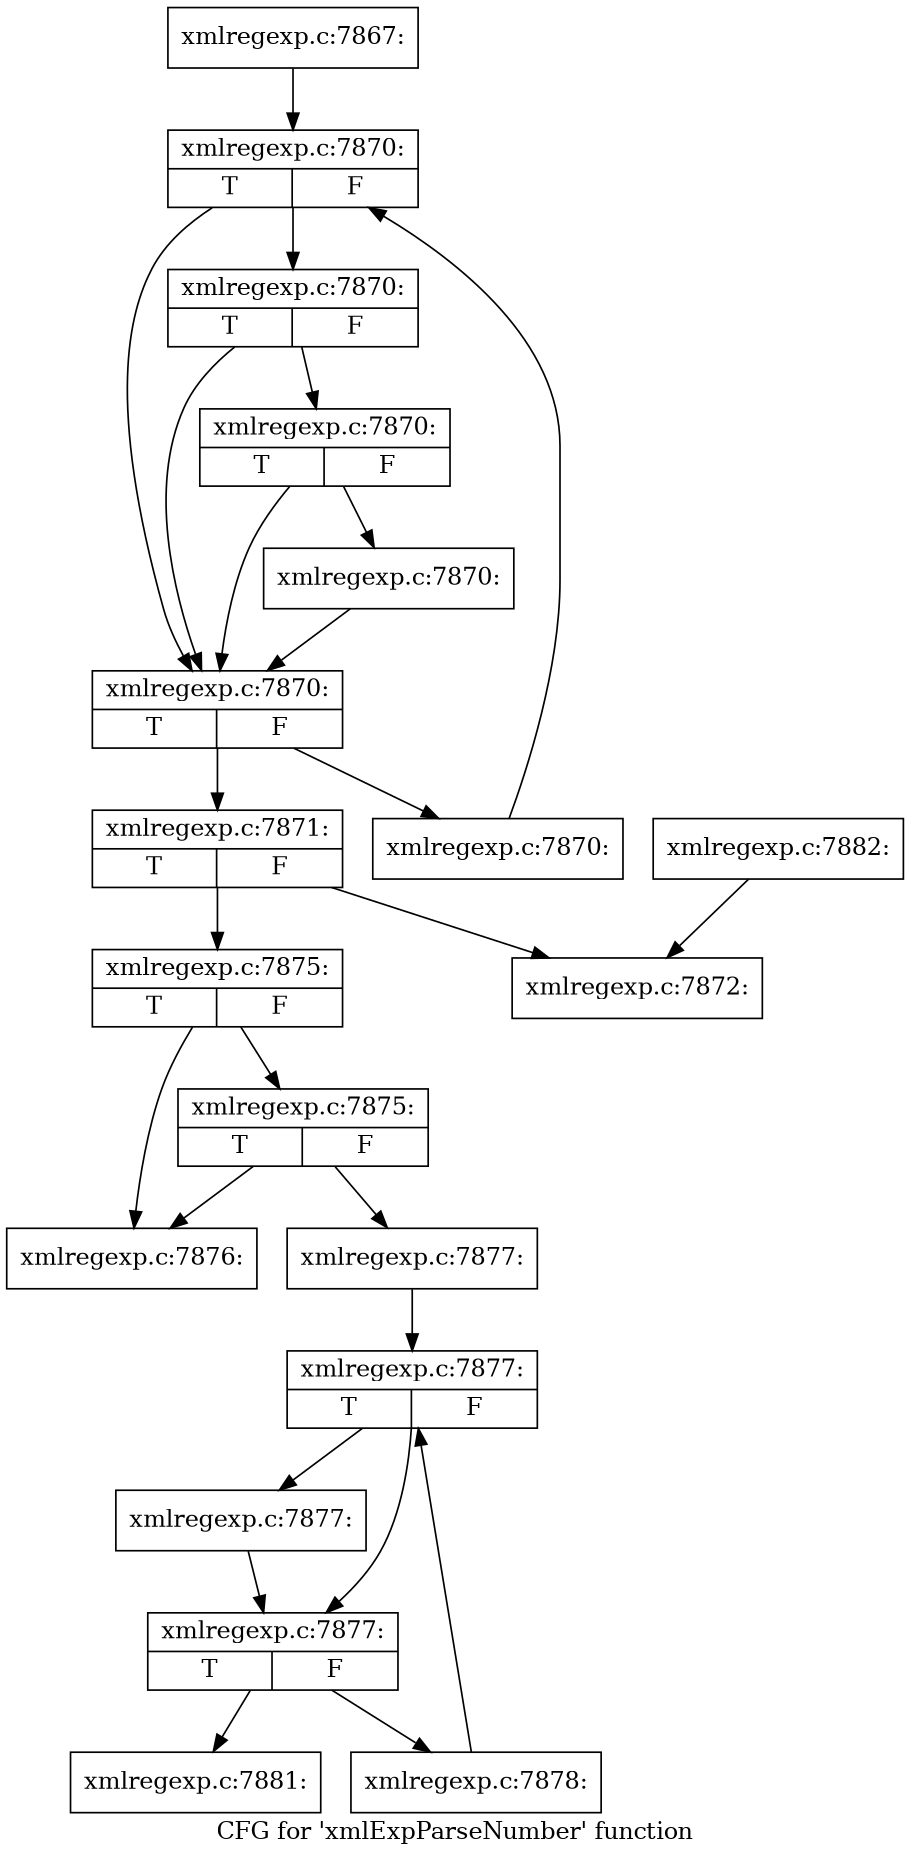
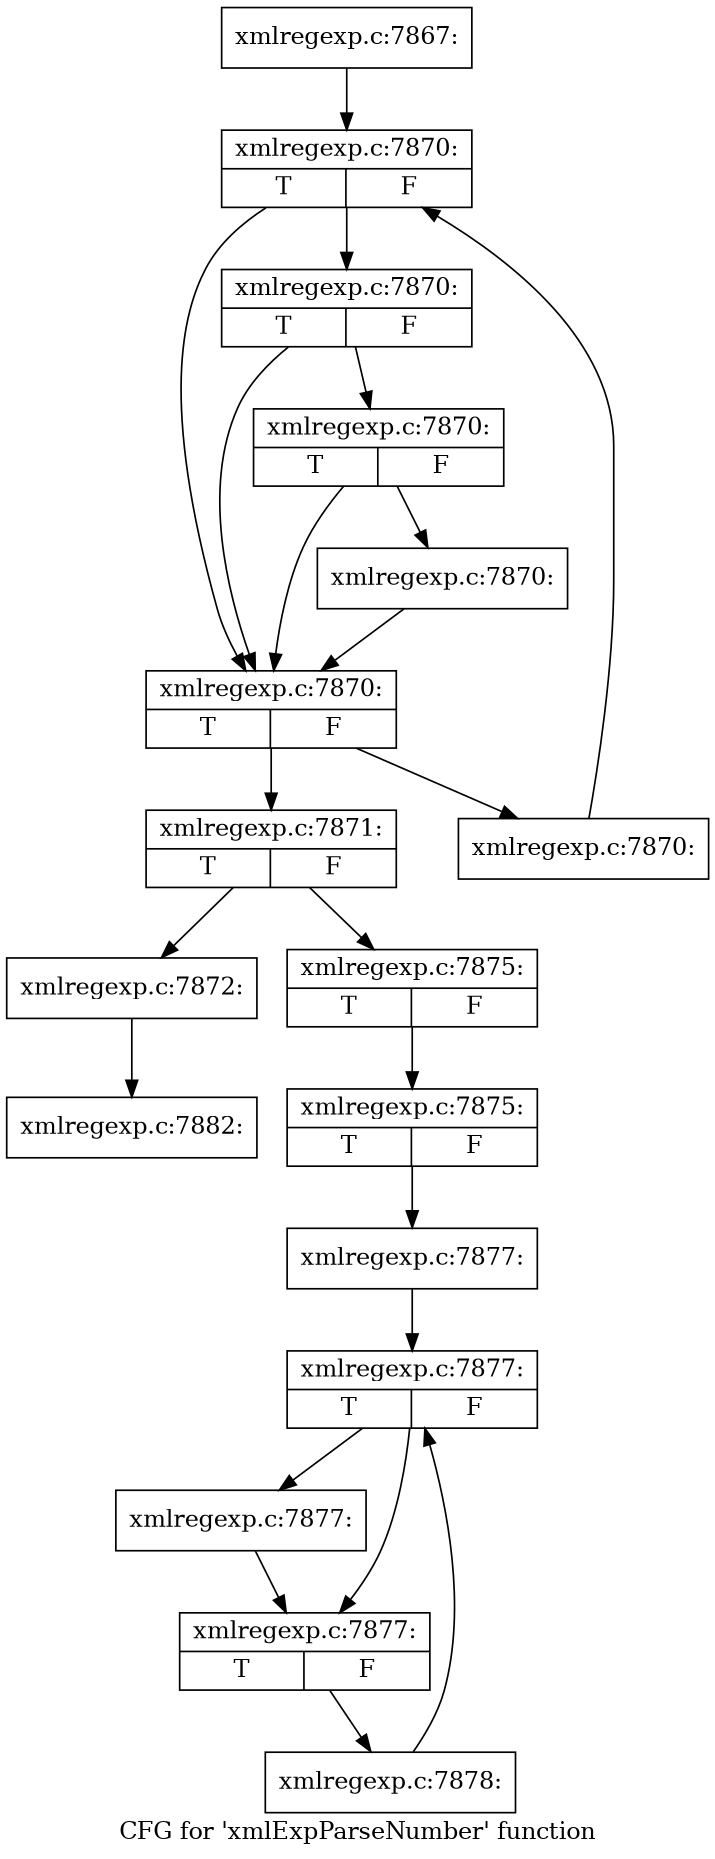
  digraph {
    label="CFG for 'xmlExpParseNumber' function"
    node [shape=record]
    n1 [label="{xmlregexp.c:7867:}"]
    n2 [label="{xmlregexp.c:7870:|{<s0>T|<s1>F}}"]
    n3 [label="{xmlregexp.c:7870:|{<s0>T|<s1>F}}"]
    n4 [label="{xmlregexp.c:7870:|{<s0>T|<s1>F}}"]
    n5 [label="{xmlregexp.c:7870:}"]
    n6 [label="{xmlregexp.c:7871:|{<s0>T|<s1>F}}"]
    n7 [label="{xmlregexp.c:7870:|{<s0>T|<s1>F}}"]
    n8 [label="{xmlregexp.c:7872:}"]
    n9 [label="{xmlregexp.c:7875:|{<s0>T|<s1>F}}"]
    n10 [label="{xmlregexp.c:7870:}"]
    n11 [label="{xmlregexp.c:7882:}"]
-   n12 [label="{xmlregexp.c:7876:}"]
    n13 [label="{xmlregexp.c:7875:|{<s0>T|<s1>F}}"]
    n14 [label="{xmlregexp.c:7877:}"]
    n15 [label="{xmlregexp.c:7877:|{<s0>T|<s1>F}}"]
    n16 [label="{xmlregexp.c:7877:}"]
    n17 [label="{xmlregexp.c:7877:|{<s0>T|<s1>F}}"]
    n18 [label="{xmlregexp.c:7878:}"]
-   n19 [label="{xmlregexp.c:7881:}"]
    n1 -> n2
    n2 -> n3
    n2 -> n4
    n3 -> n5
    n3 -> n6
    n4 -> n3
    n4 -> n7
    n5 -> n2
    n6 -> n8
    n6 -> n9
    n7 -> n3
    n7 -> n10
-   n11 -> n8
-   n9 -> n12
+   n8 -> n11
    n9 -> n13
    n10 -> n3
-   n13 -> n12
    n13 -> n14
    n14 -> n15
    n15 -> n16
    n15 -> n17
    n16 -> n17
    n17 -> n18
-   n17 -> n19
    n18 -> n15
  }
